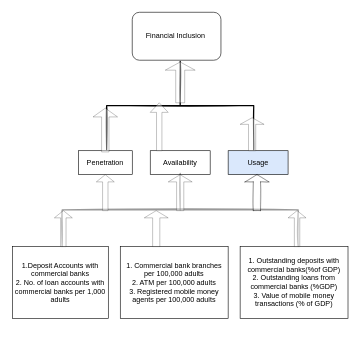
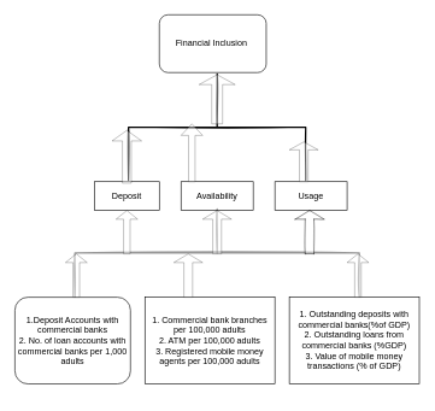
  <mxCell id="0" />
  <mxCell id="1" parent="0" />
  <mxCell id="2" value="Financial Inclusion&amp;nbsp;" style="rounded=1;whiteSpace=wrap;html=1;" parent="1" vertex="1"><mxGeometry x="220" y="20" width="148" height="80" as="geometry" /></mxCell>
- <mxCell id="3" value="Penetration" style="rounded=0;whiteSpace=wrap;html=1;" parent="1" vertex="1"><mxGeometry x="130" y="251" width="90" height="40" as="geometry" /></mxCell>
+ <mxCell id="3" value="Deposit" style="rounded=0;whiteSpace=wrap;html=1;" parent="1" vertex="1"><mxGeometry x="130" y="251" width="90" height="40" as="geometry" /></mxCell>
  <mxCell id="4" value="Availability" style="rounded=0;whiteSpace=wrap;html=1;" parent="1" vertex="1"><mxGeometry x="250" y="251" width="100" height="40" as="geometry" /></mxCell>
- <mxCell id="5" value="Usage" style="rounded=0;whiteSpace=wrap;html=1;fillColor=#dae8fc;" parent="1" vertex="1"><mxGeometry x="380" y="251" width="100" height="40" as="geometry" /></mxCell>
- <mxCell id="6" value="&lt;span&gt;1.Deposit Accounts with commercial banks&lt;/span&gt;&lt;br&gt;&lt;span&gt;2. No. of loan accounts with commercial banks per 1,000 adults&lt;/span&gt;" style="rounded=0;whiteSpace=wrap;html=1;" parent="1" vertex="1"><mxGeometry x="20" y="411" width="160" height="120" as="geometry" /></mxCell>
+ <mxCell id="5" value="Usage" style="rounded=0;whiteSpace=wrap;html=1;" parent="1" vertex="1"><mxGeometry x="380" y="251" width="100" height="40" as="geometry" /></mxCell>
+ <mxCell id="6" value="&lt;span&gt;1.Deposit Accounts with commercial banks&lt;/span&gt;&lt;br&gt;&lt;span&gt;2. No. of loan accounts with commercial banks per 1,000 adults&lt;/span&gt;" style="whiteSpace=wrap;html=1;rounded=1;" parent="1" vertex="1"><mxGeometry x="20" y="411" width="160" height="120" as="geometry" /></mxCell>
  <mxCell id="7" value="1. Commercial bank branches per 100,000 adults&lt;br&gt;2. ATM per 100,000 adults&lt;br&gt;3. Registered mobile money agents per 100,000 adults" style="rounded=0;whiteSpace=wrap;html=1;" parent="1" vertex="1"><mxGeometry x="200" y="411" width="180" height="120" as="geometry" /></mxCell>
  <mxCell id="8" value="1. Outstanding deposits with commercial banks(%of GDP)&lt;br&gt;2. Outstanding loans from commercial banks (%GDP)&lt;br&gt;3. Value of mobile money transactions (% of GDP)" style="rounded=0;whiteSpace=wrap;html=1;" parent="1" vertex="1"><mxGeometry x="400" y="411" width="180" height="120" as="geometry" /></mxCell>
  <mxCell id="9" value="" style="strokeWidth=2;html=1;shape=mxgraph.flowchart.annotation_2;align=left;labelPosition=right;pointerEvents=1;rotation=90;sketch=1;" parent="1" vertex="1"><mxGeometry x="226.21" y="52.79" width="147.58" height="245.45" as="geometry" /></mxCell>
  <mxCell id="10" value="" style="shape=singleArrow;direction=north;whiteSpace=wrap;html=1;arrowWidth=0.067;arrowSize=0.217;" parent="1" vertex="1"><mxGeometry x="150" y="241" width="20" as="geometry" /></mxCell>
  <mxCell id="11" value="" style="strokeWidth=2;html=1;shape=mxgraph.flowchart.annotation_2;align=left;labelPosition=right;pointerEvents=1;sketch=1;gradientColor=#ffffff;opacity=40;rotation=90;" parent="1" vertex="1"><mxGeometry x="239.21" y="152.79" width="121.57" height="393.9" as="geometry" /></mxCell>
  <mxCell id="12" value="" style="shape=singleArrow;direction=north;whiteSpace=wrap;html=1;sketch=0;strokeColor=#000000;gradientColor=#ffffff;opacity=40;" parent="1" vertex="1"><mxGeometry x="280" y="291" width="40" height="60" as="geometry" /></mxCell>
  <mxCell id="13" value="" style="shape=singleArrow;direction=north;whiteSpace=wrap;html=1;sketch=0;strokeColor=#000000;gradientColor=#ffffff;opacity=40;" parent="1" vertex="1"><mxGeometry x="160" y="291" width="30" height="60" as="geometry" /></mxCell>
  <mxCell id="14" value="" style="shape=singleArrow;direction=north;whiteSpace=wrap;html=1;sketch=1;strokeColor=#000000;gradientColor=#ffffff;opacity=40;" parent="1" vertex="1"><mxGeometry x="408" y="291" width="40" height="60" as="geometry" /></mxCell>
  <mxCell id="15" value="" style="shape=singleArrow;direction=north;whiteSpace=wrap;html=1;sketch=0;strokeColor=#000000;gradientColor=#ffffff;opacity=40;" parent="1" vertex="1"><mxGeometry x="275" y="103" width="50" height="68" as="geometry" /></mxCell>
  <mxCell id="16" value="" style="shape=singleArrow;direction=north;whiteSpace=wrap;html=1;sketch=0;strokeColor=#000000;gradientColor=#ffffff;opacity=40;" parent="1" vertex="1"><mxGeometry x="154.5" y="180" width="41" height="73" as="geometry" /></mxCell>
  <mxCell id="17" value="" style="shape=singleArrow;direction=north;whiteSpace=wrap;html=1;sketch=0;strokeColor=#000000;gradientColor=#ffffff;opacity=40;" parent="1" vertex="1"><mxGeometry x="400" y="196" width="40" height="55" as="geometry" /></mxCell>
  <mxCell id="18" value="" style="shape=singleArrow;direction=north;whiteSpace=wrap;html=1;sketch=0;strokeColor=#000000;gradientColor=#ffffff;opacity=40;" parent="1" vertex="1"><mxGeometry x="250" y="171" width="30" height="80" as="geometry" /></mxCell>
  <mxCell id="19" value="" style="shape=singleArrow;direction=north;whiteSpace=wrap;html=1;sketch=0;strokeColor=#000000;gradientColor=#ffffff;opacity=40;" parent="1" vertex="1"><mxGeometry x="90" y="351" width="30" height="60" as="geometry" /></mxCell>
  <mxCell id="20" value="" style="shape=singleArrow;direction=north;whiteSpace=wrap;html=1;sketch=0;strokeColor=#000000;gradientColor=#ffffff;opacity=40;" parent="1" vertex="1"><mxGeometry x="480" y="351" width="30" height="60" as="geometry" /></mxCell>
  <mxCell id="21" value="" style="shape=singleArrow;direction=north;whiteSpace=wrap;html=1;sketch=0;strokeColor=#000000;gradientColor=#ffffff;opacity=40;" parent="1" vertex="1"><mxGeometry x="240" y="351" width="40" height="60" as="geometry" /></mxCell>
